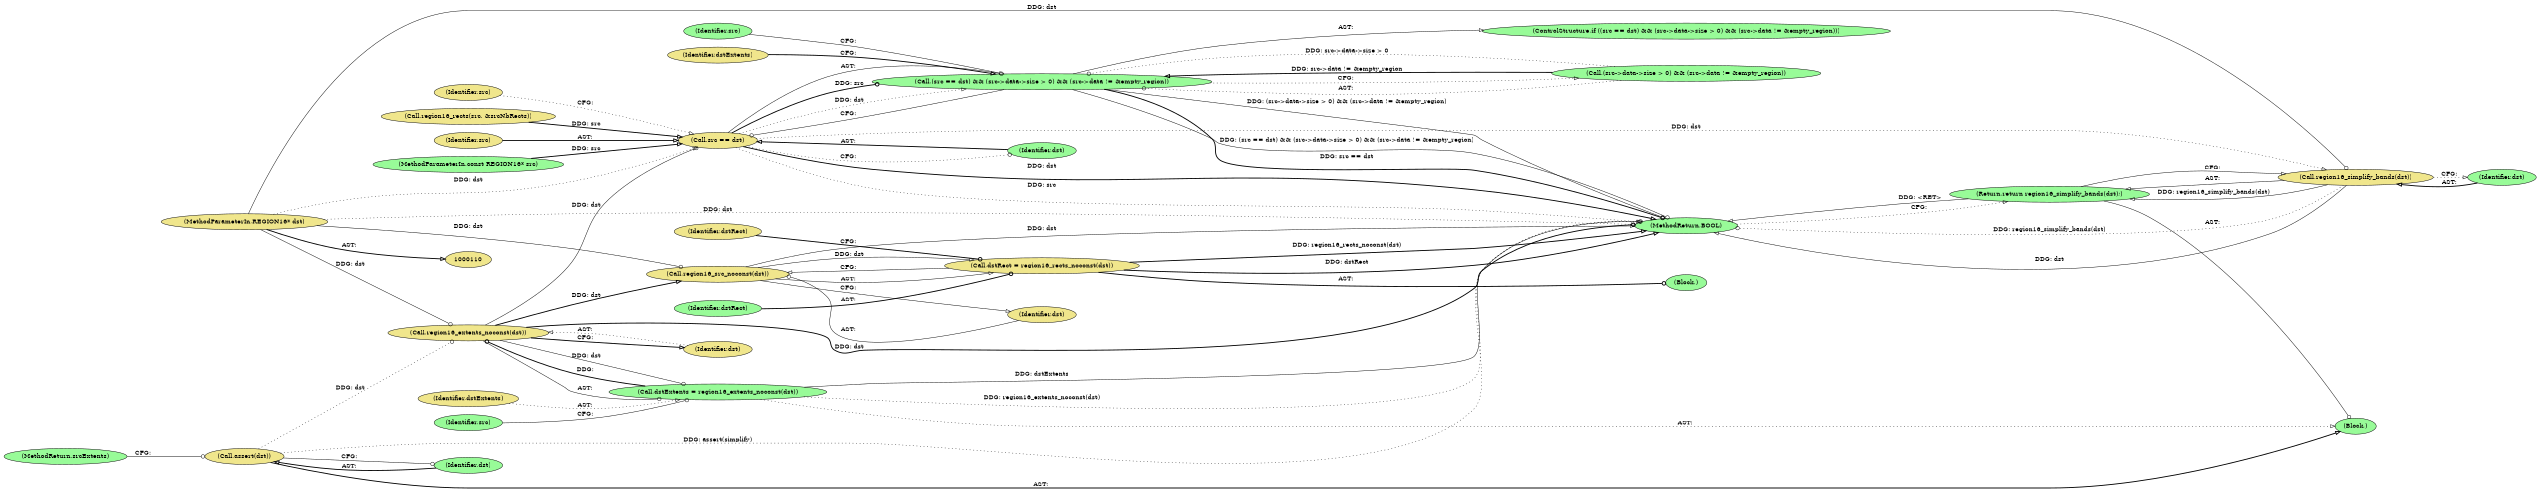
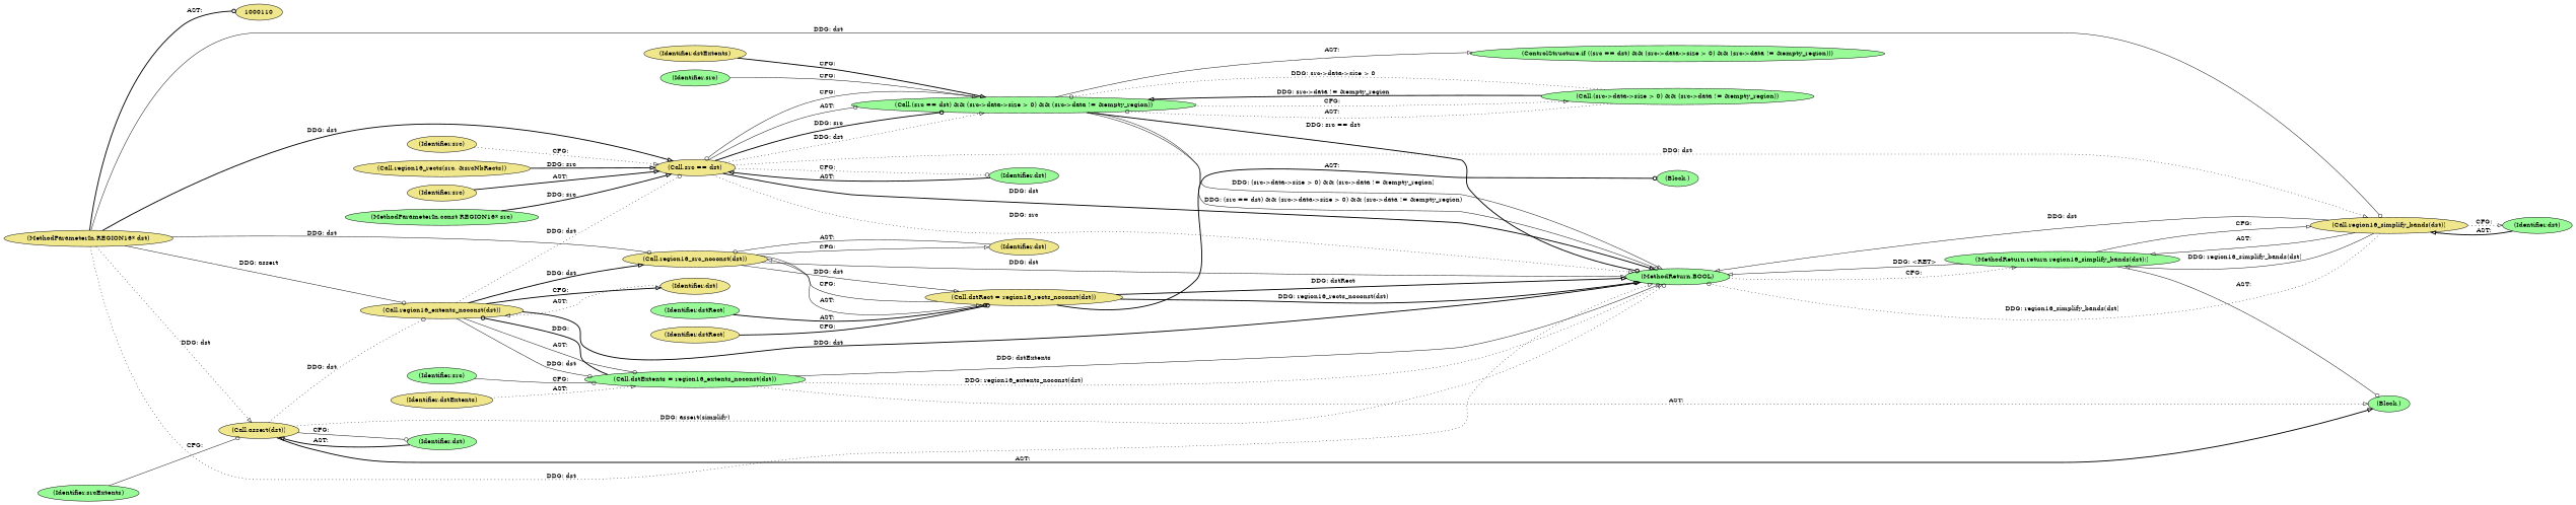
  digraph {
    rankdir=LR
    node [fillcolor=khaki style=filled]
    edge [arrowhead=onormal style=solid]
    n1 [label="(Call,region16_extents_noconst(dst))"]
    n2 [fillcolor=palegreen label="(Call,dstExtents = region16_extents_noconst(dst))"]
    n3 [label="(Call,region16_src_noconst(dst))"]
    n4 [label="(Call,src == dst)"]
    n5 [fillcolor=palegreen label="(MethodReturn,BOOL)"]
    n6 [label="(Identifier,dst)"]
    n7 [fillcolor=palegreen label="(Block,)"]
    n8 [label="(Call,dstRect = region16_rects_noconst(dst))"]
    n9 [label="(Identifier,dst)"]
    n10 [label="(Call,region16_simplify_bands(dst))"]
    n11 [fillcolor=palegreen label="(Call,(src == dst) && (src->data->size > 0) && (src->data != &empty_region))"]
    n12 [fillcolor=palegreen label="(Identifier,dst)"]
-   n13 [fillcolor=palegreen label="(Return,return region16_simplify_bands(dst);)"]
+   n13 [fillcolor=palegreen label="(MethodReturn,return region16_simplify_bands(dst);)"]
    n14 [label="(Call,assert(dst))"]
    n15 [fillcolor=palegreen label="(Identifier,dst)"]
    n16 [label="(MethodParameterIn,REGION16* dst)"]
    1000110
    n18 [fillcolor=palegreen label="(Identifier,dst)"]
    n19 [fillcolor=palegreen label="(Block,)"]
    n20 [fillcolor=palegreen label="(ControlStructure,if ((src == dst) && (src->data->size > 0) && (src->data != &empty_region)))"]
    n21 [fillcolor=palegreen label="(Call,(src->data->size > 0) && (src->data != &empty_region))"]
    n22 [fillcolor=palegreen label="(Identifier,dstRect)"]
    n23 [label="(Identifier,dstExtents)"]
    n24 [fillcolor=palegreen label="(Identifier,src)"]
    n25 [label="(Identifier,dstExtents)"]
    n26 [label="(Identifier,src)"]
    n27 [label="(Call,region16_rects(src, &srcNbRects))"]
    n28 [label="(Identifier,src)"]
    n29 [label="(Identifier,dstRect)"]
    n30 [fillcolor=palegreen label="(MethodParameterIn,const REGION16* src)"]
-   n31 [fillcolor=palegreen label="(MethodReturn,srcExtents)"]
+   n31 [fillcolor=palegreen label="(Identifier,srcExtents)"]
    n32 [fillcolor=palegreen label="(Identifier,src)"]
    n1 -> n2 [arrowhead=odot label="AST: "]
    n1 -> n2 [arrowhead=odot label="DDG: dst"]
    n1 -> n3 [label="DDG: dst" style=bold]
-   n1 -> n4 [arrowhead=odot label="DDG: dst"]
-   n1 -> n5 [arrowhead=odot label="DDG: dst" style=bold]
+   n1 -> n4 [arrowhead=odot label="DDG: dst" style=dotted]
+   n1 -> n5 [label="DDG: dst" style=bold]
    n1 -> n6 [label="CFG: " style=bold]
    n2 -> n1 [arrowhead=odot label="DDG: " style=bold]
    n2 -> n5 [arrowhead=odot label="DDG: dstExtents"]
    n2 -> n5 [label="DDG: region16_extents_noconst(dst)" style=dotted]
    n2 -> n7 [label="AST: " style=dotted]
    n3 -> n5 [label="DDG: dst"]
    n3 -> n8 [label="AST: "]
    n3 -> n8 [label="DDG: dst"]
    n3 -> n9 [label="CFG: "]
    n4 -> n5 [label="DDG: dst" style=bold]
    n4 -> n5 [label="DDG: src" style=dotted]
    n4 -> n10 [label="DDG: dst" style=dotted]
    n4 -> n11 [arrowhead=odot label="AST: "]
    n4 -> n11 [arrowhead=odot label="DDG: src" style=bold]
    n4 -> n11 [label="DDG: dst" style=dotted]
    n4 -> n12 [arrowhead=odot label="CFG: " style=dotted]
    n5 -> n13 [label="CFG: " style=dotted]
    n6 -> n1 [label="AST: " style=dotted]
    n8 -> n3 [label="CFG: "]
    n8 -> n5 [label="DDG: dstRect" style=bold]
    n8 -> n5 [label="DDG: region16_rects_noconst(dst)" style=bold]
    n8 -> n19 [arrowhead=odot label="AST: " style=bold]
    n9 -> n3 [arrowhead=odot label="AST: "]
    n10 -> n5 [arrowhead=odot label="DDG: region16_simplify_bands(dst)" style=dotted]
    n10 -> n5 [label="DDG: dst"]
    n10 -> n13 [label="AST: "]
    n10 -> n13 [label="DDG: region16_simplify_bands(dst)"]
    n10 -> n18 [label="CFG: " style=dotted]
    n11 -> n4 [arrowhead=odot label="CFG: "]
    n11 -> n5 [arrowhead=odot label="DDG: src == dst" style=bold]
    n11 -> n5 [label="DDG: (src->data->size > 0) && (src->data != &empty_region)"]
    n11 -> n5 [arrowhead=odot label="DDG: (src == dst) && (src->data->size > 0) && (src->data != &empty_region)"]
    n11 -> n20 [label="AST: "]
    n11 -> n21 [label="CFG: " style=dotted]
    n12 -> n4 [label="AST: " style=bold]
    n13 -> n5 [label="DDG: <RET>"]
    n13 -> n7 [arrowhead=odot label="AST: "]
    n13 -> n10 [label="CFG: "]
    n14 -> n1 [arrowhead=odot label="DDG: dst" style=dotted]
    n14 -> n5 [arrowhead=odot label="DDG: assert(simplify)" style=dotted]
    n14 -> n7 [label="AST: " style=bold]
    n14 -> n15 [arrowhead=odot label="CFG: "]
    n15 -> n14 [label="AST: " style=bold]
-   n16 -> n1 [arrowhead=odot label="DDG: dst"]
+   n16 -> n1 [arrowhead=odot label="DDG: assert"]
    n16 -> n3 [arrowhead=odot label="DDG: dst"]
-   n16 -> n4 [label="DDG: dst" style=dotted]
+   n16 -> n4 [label="DDG: dst" style=bold]
    n16 -> n5 [label="DDG: dst" style=dotted]
    n16 -> n10 [arrowhead=odot label="DDG: dst"]
-   n16 -> 1000110 [label="AST: " style=bold]
+   n16 -> n14 [label="DDG: dst" style=dotted]
+   n16 -> 1000110 [arrowhead=odot label="AST: " style=bold]
    n18 -> n10 [label="AST: " style=bold]
    n21 -> n11 [arrowhead=odot label="AST: " style=dotted]
    n21 -> n11 [arrowhead=odot label="DDG: src->data->size > 0" style=dotted]
    n21 -> n11 [label="DDG: src->data != &empty_region" style=bold]
    n22 -> n8 [arrowhead=odot label="AST: " style=bold]
    n23 -> n2 [label="AST: " style=dotted]
    n24 -> n2 [arrowhead=odot label="CFG: "]
    n25 -> n11 [label="CFG: " style=bold]
    n26 -> n4 [label="CFG: " style=dotted]
    n27 -> n4 [label="DDG: src" style=bold]
    n28 -> n4 [label="AST: " style=bold]
    n29 -> n8 [arrowhead=odot label="CFG: " style=bold]
    n30 -> n4 [label="DDG: src" style=bold]
    n31 -> n14 [arrowhead=odot label="CFG: "]
    n32 -> n11 [label="CFG: "]
  }
